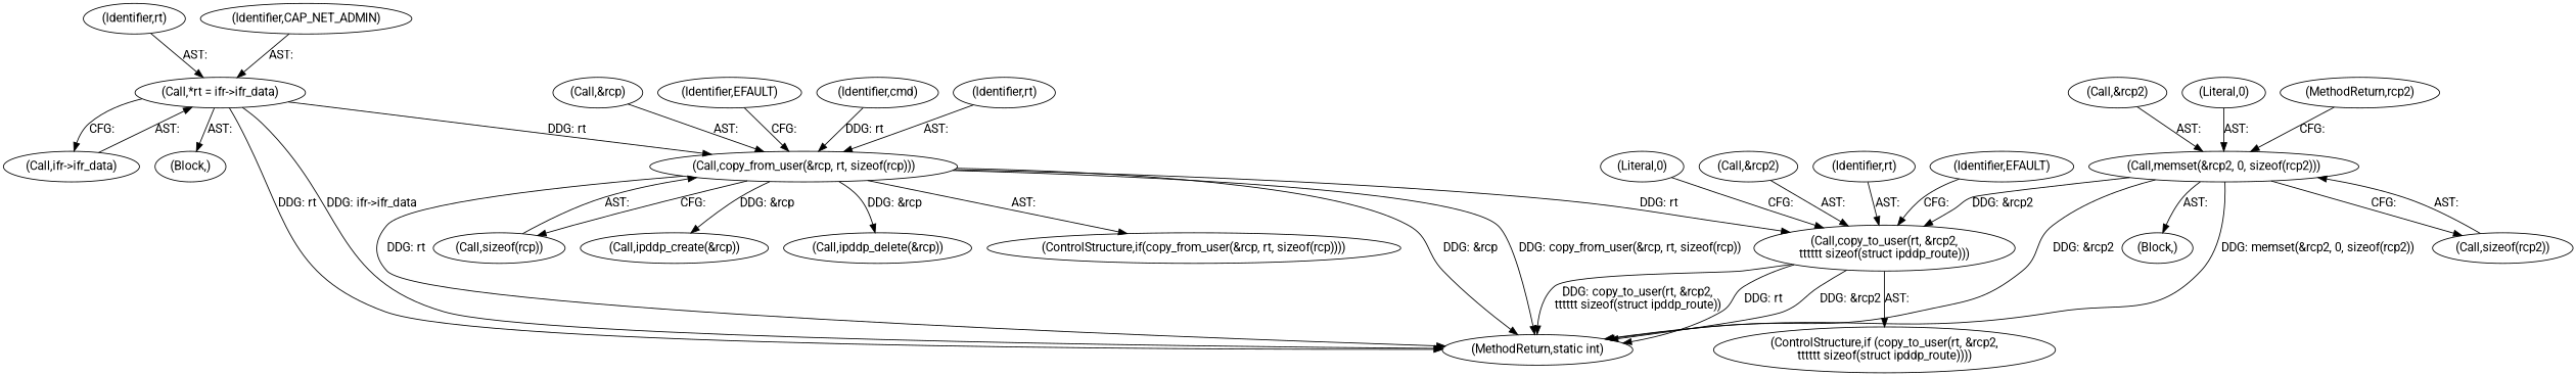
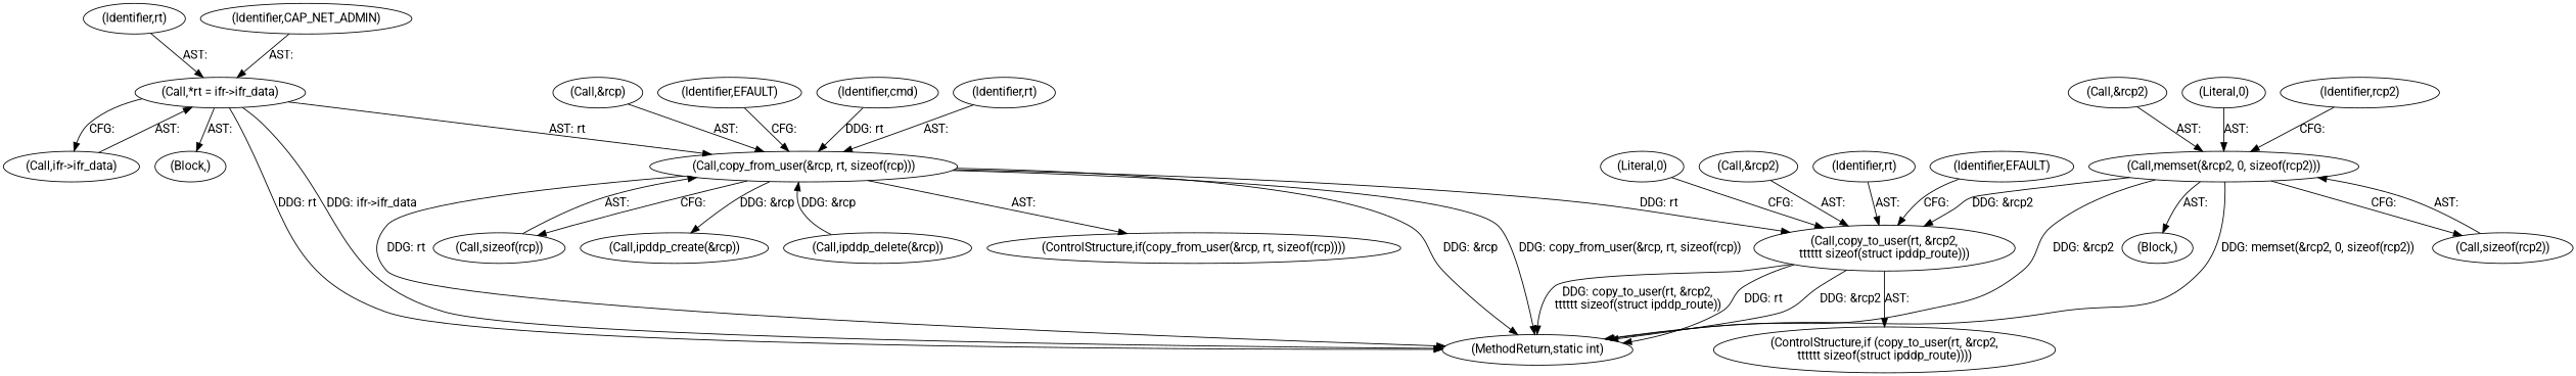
  digraph {
    fontname=Roboto
    node [fontname=Roboto]
    edge [fontname=Roboto]
    n1 [label="(Call,copy_to_user(rt, &rcp2,\n\t\t\t\t\t\t sizeof(struct ipddp_route)))"]
    n2 [label="(MethodReturn,static int)"]
    n3 [label="(ControlStructure,if (copy_to_user(rt, &rcp2,\n\t\t\t\t\t\t sizeof(struct ipddp_route))))"]
    n4 [label="(Call,copy_from_user(&rcp, rt, sizeof(rcp)))"]
    n5 [label="(Call,sizeof(rcp))"]
    n6 [label="(Call,ipddp_create(&rcp))"]
    n7 [label="(Call,ipddp_delete(&rcp))"]
    n8 [label="(ControlStructure,if(copy_from_user(&rcp, rt, sizeof(rcp))))"]
    n9 [label="(Call,*rt = ifr->ifr_data)"]
    n10 [label="(Call,ifr->ifr_data)"]
    n11 [label="(Block,)"]
    n12 [label="(Call,memset(&rcp2, 0, sizeof(rcp2)))"]
    n13 [label="(Block,)"]
    n14 [label="(Call,sizeof(rcp2))"]
    n15 [label="(Literal,0)"]
    n16 [label="(Call,&rcp2)"]
    n17 [label="(Identifier,rt)"]
    n18 [label="(Call,&rcp2)"]
    n19 [label="(Identifier,rt)"]
    n20 [label="(Literal,0)"]
    n21 [label="(Identifier,rt)"]
    n22 [label="(Identifier,EFAULT)"]
    n23 [label="(Call,&rcp)"]
    n24 [label="(Identifier,EFAULT)"]
    n25 [label="(Identifier,cmd)"]
-   n26 [label="(MethodReturn,rcp2)"]
+   n26 [label="(Identifier,rcp2)"]
    n27 [label="(Identifier,CAP_NET_ADMIN)"]
    n1 -> n2 [label="DDG: copy_to_user(rt, &rcp2,\n\t\t\t\t\t\t sizeof(struct ipddp_route))"]
    n1 -> n2 [label="DDG: rt"]
    n1 -> n2 [label="DDG: &rcp2"]
    n1 -> n3 [label="AST: "]
    n4 -> n1 [label="DDG: rt"]
    n4 -> n2 [label="DDG: rt"]
    n4 -> n2 [label="DDG: &rcp"]
    n4 -> n2 [label="DDG: copy_from_user(&rcp, rt, sizeof(rcp))"]
    n4 -> n5 [label="CFG: "]
    n4 -> n6 [label="DDG: &rcp"]
-   n4 -> n7 [label="DDG: &rcp"]
+   n7 -> n4 [label="DDG: &rcp"]
    n4 -> n8 [label="AST: "]
    n5 -> n4 [label="AST: "]
    n9 -> n2 [label="DDG: ifr->ifr_data"]
    n9 -> n2 [label="DDG: rt"]
-   n9 -> n4 [label="DDG: rt"]
+   n9 -> n4 [label="AST: rt"]
    n9 -> n10 [label="CFG: "]
    n9 -> n11 [label="AST: "]
    n10 -> n9 [label="AST: "]
    n12 -> n1 [label="DDG: &rcp2"]
    n12 -> n2 [label="DDG: memset(&rcp2, 0, sizeof(rcp2))"]
    n12 -> n2 [label="DDG: &rcp2"]
    n12 -> n13 [label="AST: "]
    n12 -> n14 [label="CFG: "]
    n14 -> n12 [label="AST: "]
    n15 -> n1 [label="CFG: "]
    n16 -> n12 [label="AST: "]
    n17 -> n4 [label="AST: "]
    n18 -> n1 [label="AST: "]
    n19 -> n9 [label="AST: "]
    n20 -> n12 [label="AST: "]
    n21 -> n1 [label="AST: "]
    n22 -> n1 [label="CFG: "]
    n23 -> n4 [label="AST: "]
    n24 -> n4 [label="CFG: "]
    n25 -> n4 [label="DDG: rt"]
    n26 -> n12 [label="CFG: "]
    n27 -> n9 [label="AST: "]
  }
